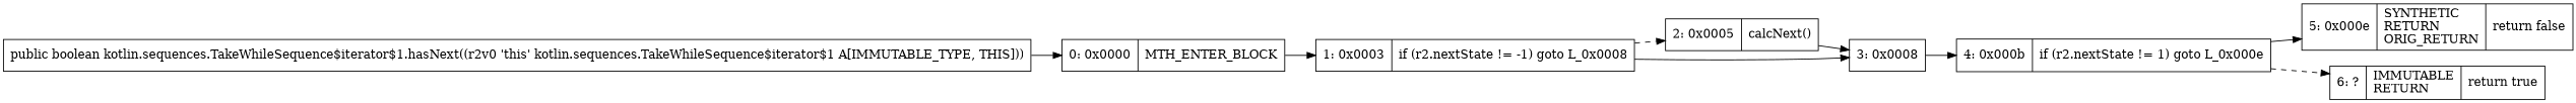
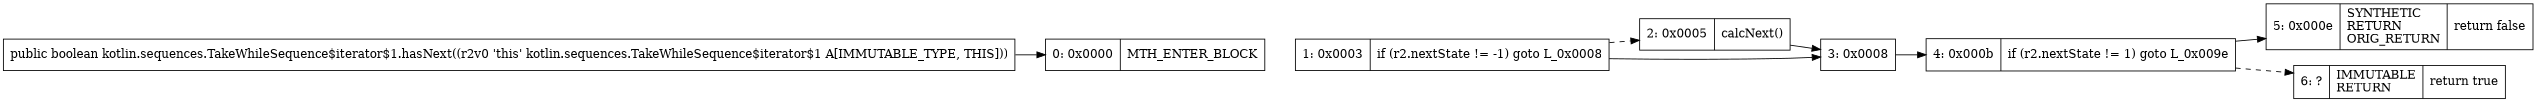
  digraph {
    rankdir=LR
    node [shape=record]
    n1 [label="{0\:\ 0x0000|MTH_ENTER_BLOCK\l}"]
    n2 [label="{1\:\ 0x0003|if (r2.nextState != \-1) goto L_0x0008\l}"]
    n3 [label="{2\:\ 0x0005|calcNext()\l}"]
    n4 [label="{3\:\ 0x0008}"]
-   n5 [label="{4\:\ 0x000b|if (r2.nextState != 1) goto L_0x000e\l}"]
+   n5 [label="{4\:\ 0x000b|if (r2.nextState != 1) goto L_0x009e\l}"]
    n6 [label="{5\:\ 0x000e|SYNTHETIC\lRETURN\lORIG_RETURN\l|return false\l}"]
    n7 [label="{6\:\ ?|IMMUTABLE\lRETURN\l|return true\l}"]
    n8 [label="{public boolean kotlin.sequences.TakeWhileSequence$iterator$1.hasNext((r2v0 'this' kotlin.sequences.TakeWhileSequence$iterator$1 A[IMMUTABLE_TYPE, THIS])) }"]
-   n1 -> n2
    n2 -> n3 [style=dashed]
    n2 -> n4
    n3 -> n4
    n4 -> n5
    n5 -> n6
    n5 -> n7 [style=dashed]
    n8 -> n1
  }
